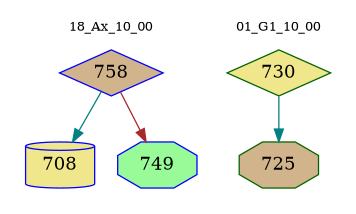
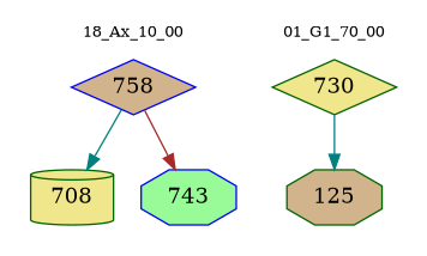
  digraph {
    node [color=blue fillcolor=tan shape=diamond style=filled]
    edge [arrowhead=normal color=teal]
    n1 [label=758]
-   n2 [fillcolor=khaki label=708 shape=cylinder]
-   n3 [fillcolor=palegreen label=749 shape=octagon]
+   n2 [color=darkgreen fillcolor=khaki label=708 shape=cylinder]
+   n3 [fillcolor=palegreen label=743 shape=octagon]
    n4 [color=darkgreen fillcolor=khaki label=730]
-   n5 [color=darkgreen label=725 shape=octagon]
+   n5 [color=darkgreen label=125 shape=octagon]
    subgraph cluster_1 {
      color=white
      fontsize=10
      label="18_Ax_10_00"
      n1
      n2
      n3
    }
    subgraph cluster_2 {
      color=white
      fontsize=10
-     label="01_G1_10_00"
+     label="01_G1_70_00"
      n4
      n5
    }
    n1 -> n2
    n1 -> n3 [color=brown]
    n4 -> n5
  }
